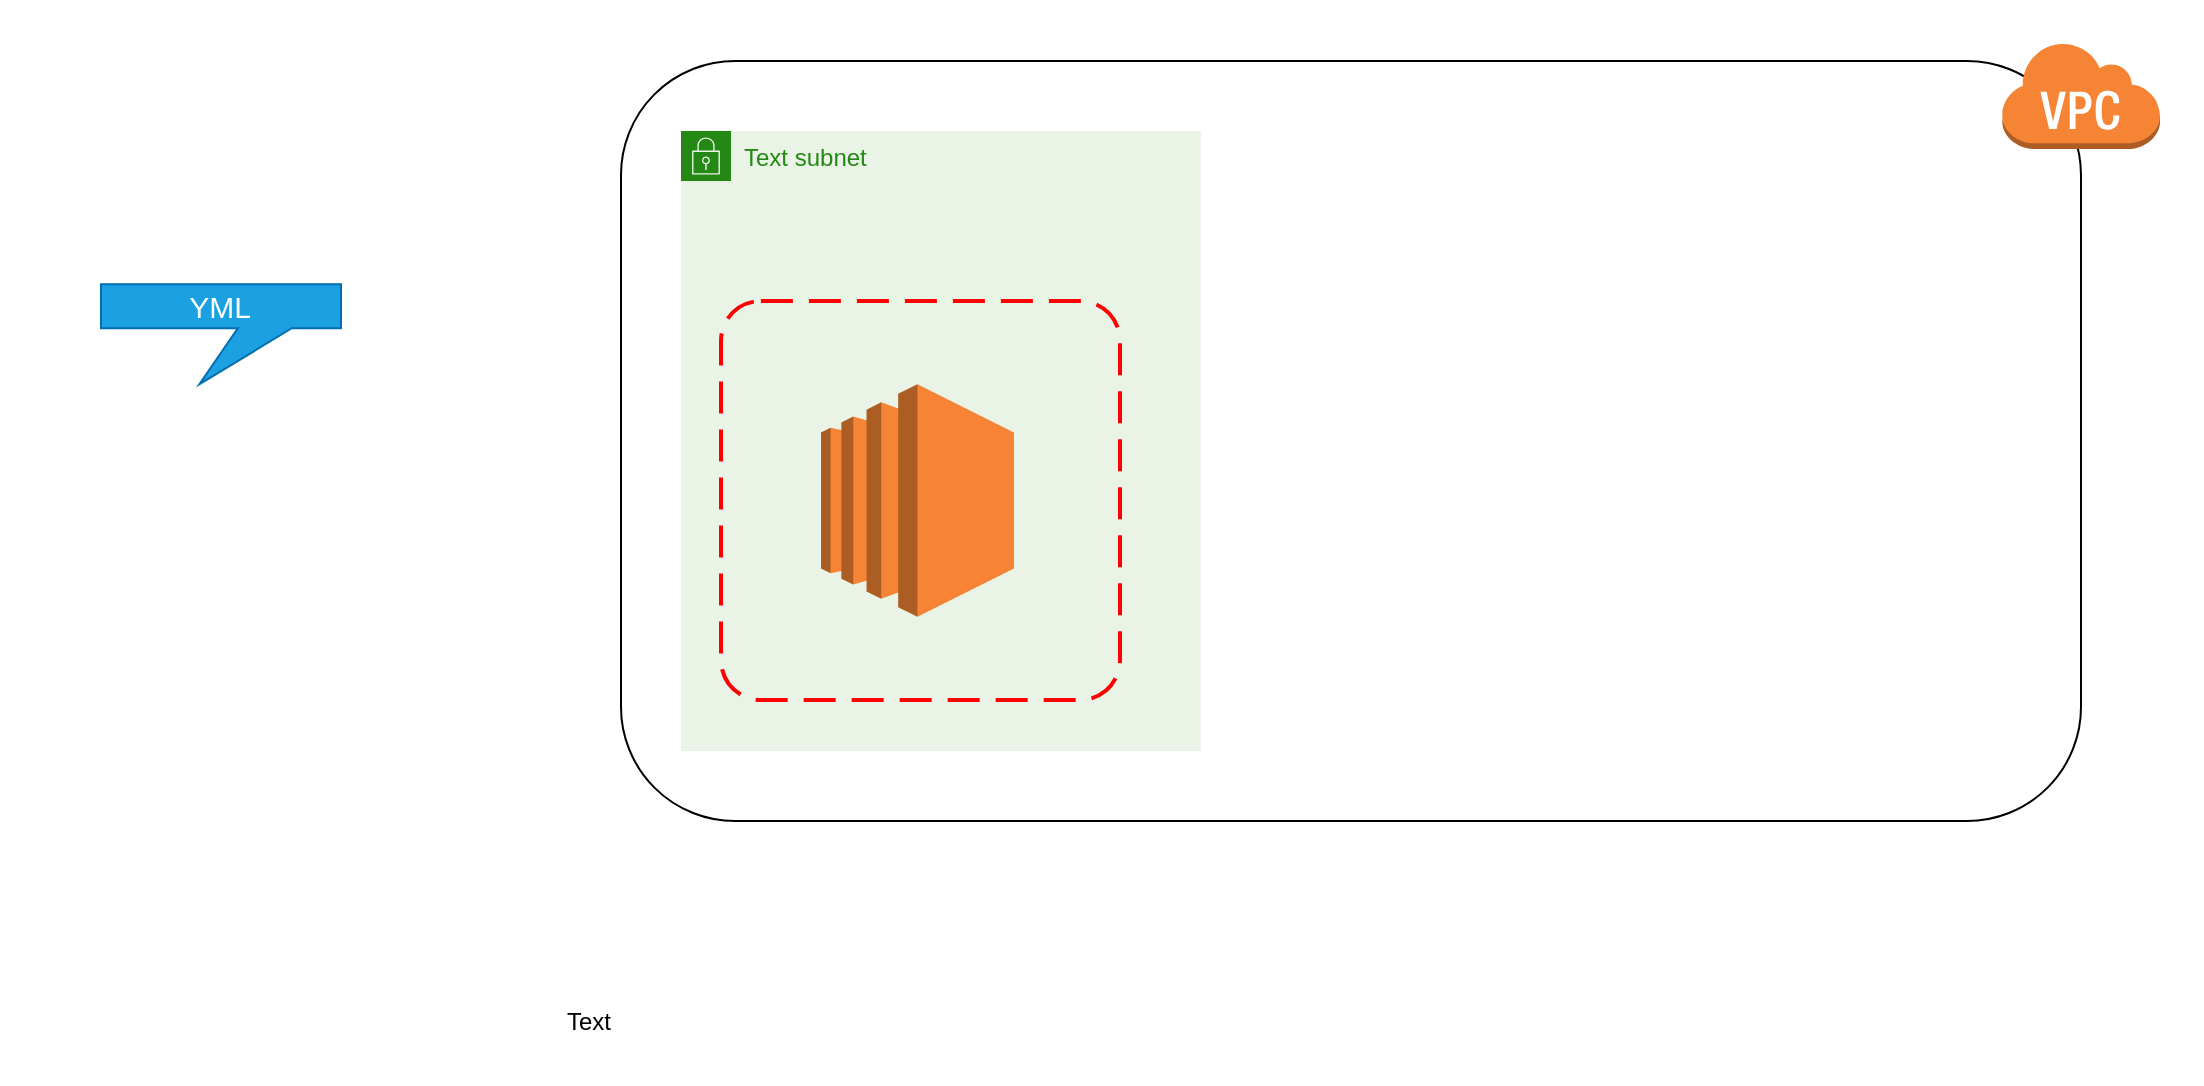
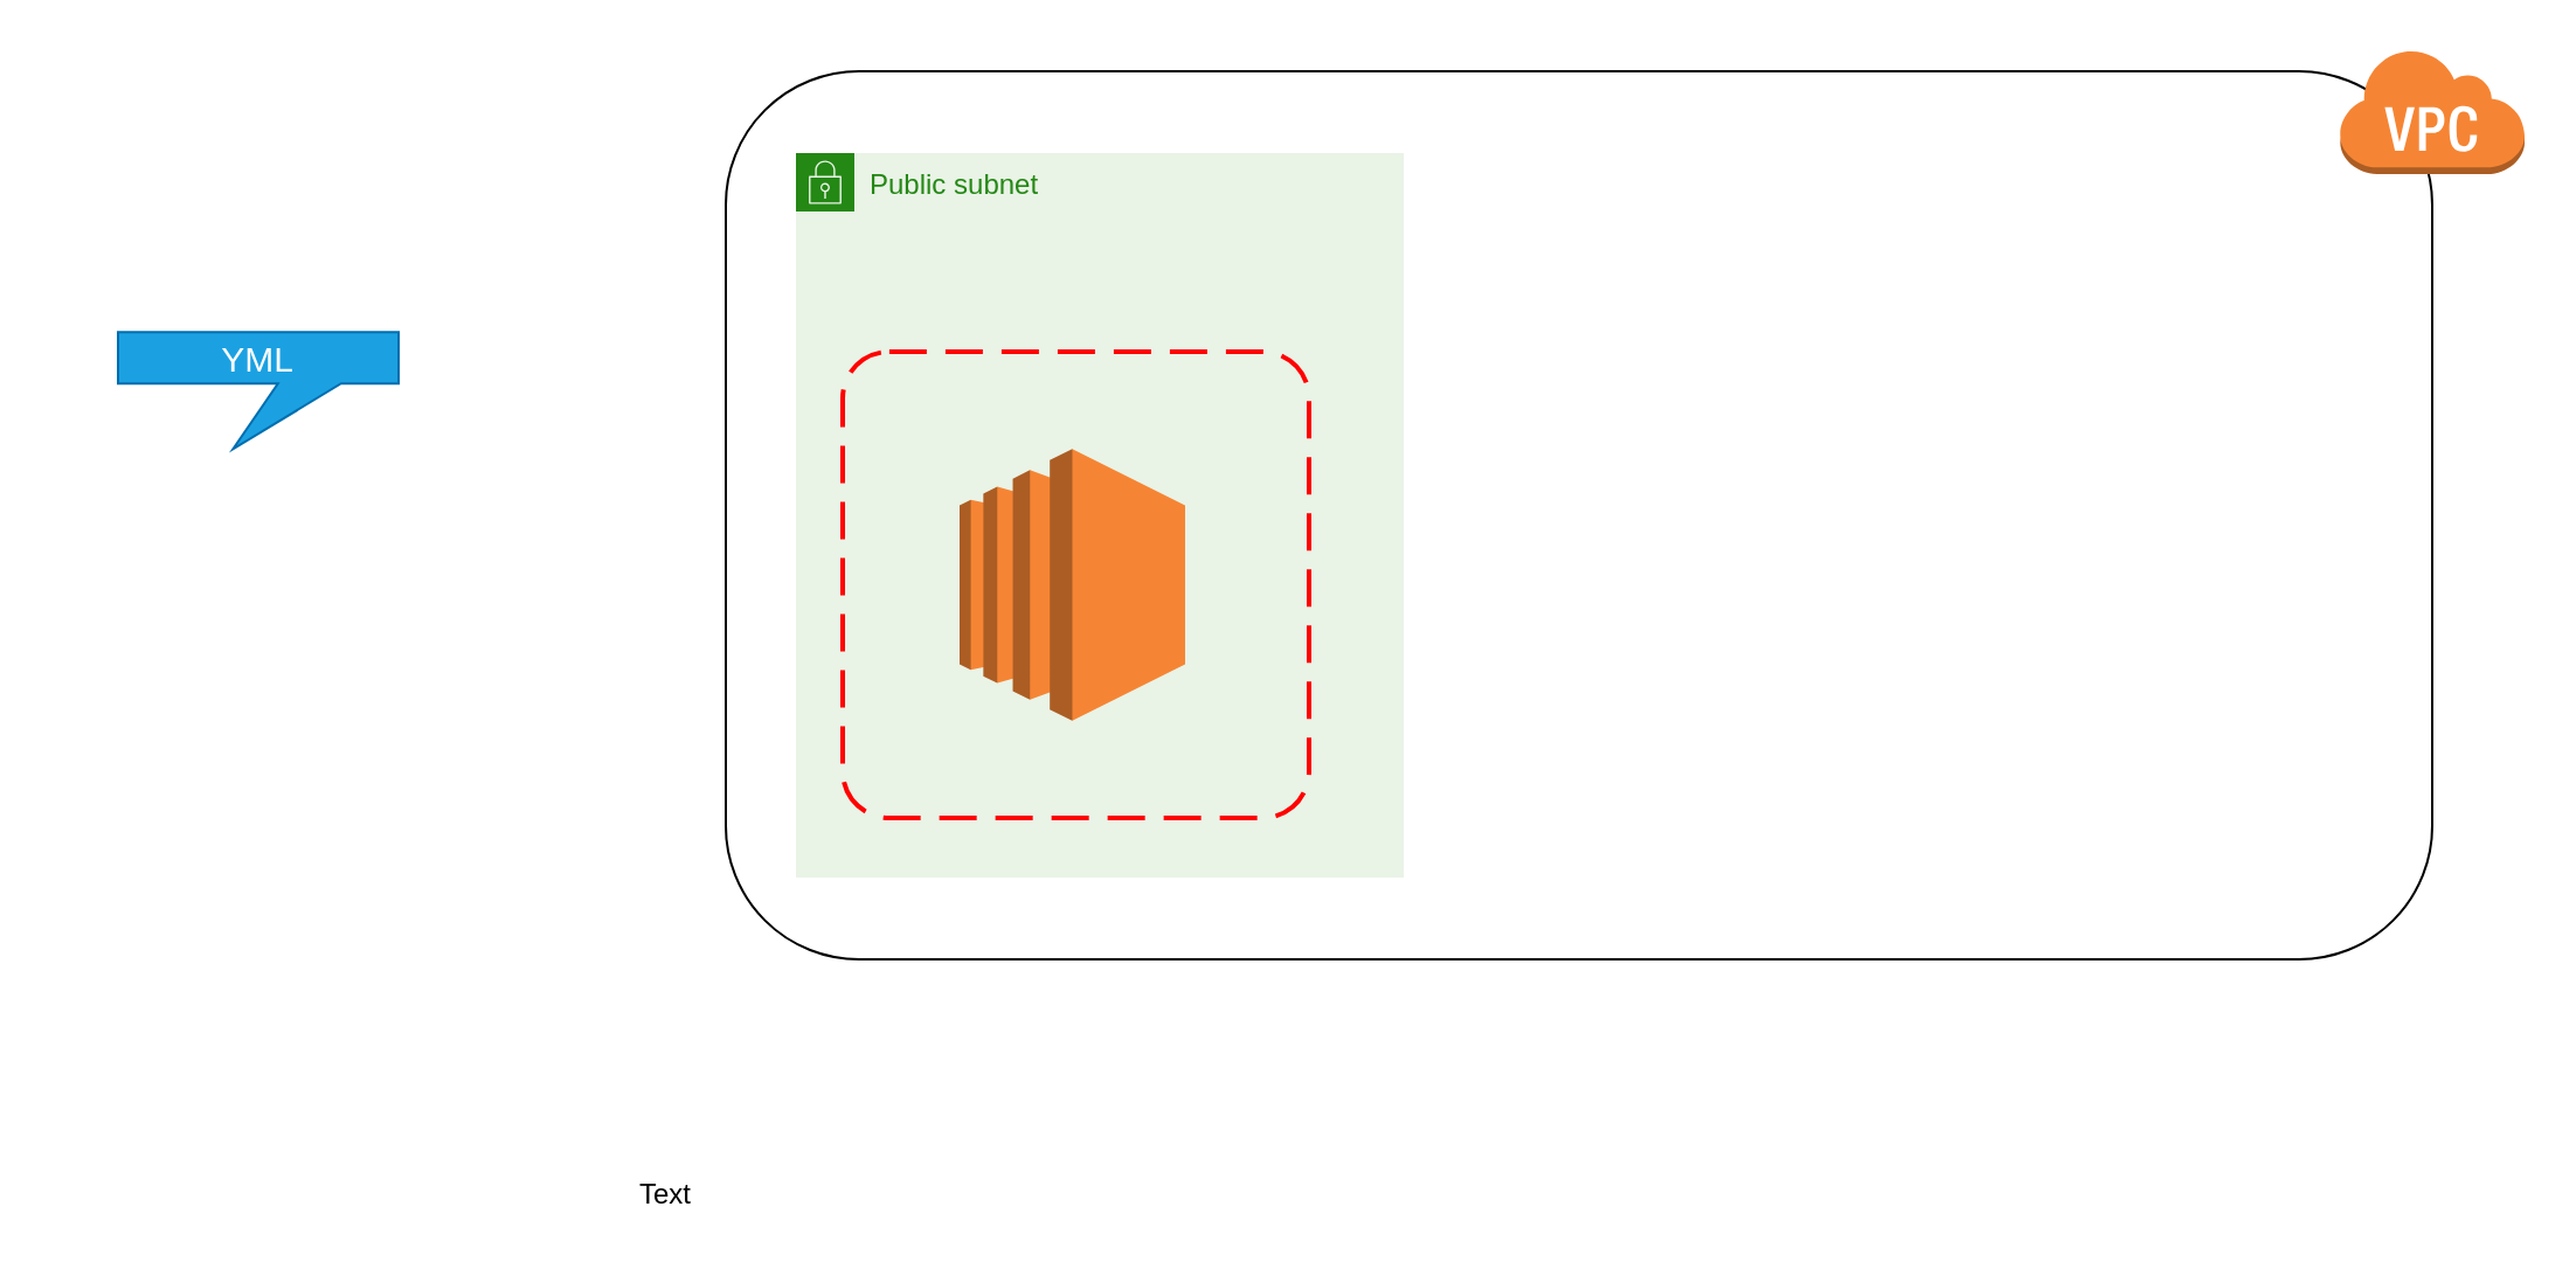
  <mxCell id="0" />
  <mxCell id="1" parent="0" />
  <mxCell id="2" value="" style="rounded=1;whiteSpace=wrap;html=1;" vertex="1" parent="1"><mxGeometry x="310" y="30" width="730" height="380" as="geometry" /></mxCell>
  <mxCell id="3" value="" style="outlineConnect=0;dashed=0;verticalLabelPosition=bottom;verticalAlign=top;align=center;html=1;shape=mxgraph.aws3.virtual_private_cloud;fillColor=#F58534;gradientColor=none;" vertex="1" parent="1"><mxGeometry x="1000" y="20" width="79.5" height="54" as="geometry" /></mxCell>
- <mxCell id="4" value="Text subnet" style="points=[[0,0],[0.25,0],[0.5,0],[0.75,0],[1,0],[1,0.25],[1,0.5],[1,0.75],[1,1],[0.75,1],[0.5,1],[0.25,1],[0,1],[0,0.75],[0,0.5],[0,0.25]];outlineConnect=0;gradientColor=none;html=1;whiteSpace=wrap;fontSize=12;fontStyle=0;shape=mxgraph.aws4.group;grIcon=mxgraph.aws4.group_security_group;grStroke=0;strokeColor=#248814;fillColor=#E9F3E6;verticalAlign=top;align=left;spacingLeft=30;fontColor=#248814;dashed=0;" vertex="1" parent="1"><mxGeometry x="340" y="65" width="260" height="310" as="geometry" /></mxCell>
+ <mxCell id="4" value="Public subnet" style="points=[[0,0],[0.25,0],[0.5,0],[0.75,0],[1,0],[1,0.25],[1,0.5],[1,0.75],[1,1],[0.75,1],[0.5,1],[0.25,1],[0,1],[0,0.75],[0,0.5],[0,0.25]];outlineConnect=0;gradientColor=none;html=1;whiteSpace=wrap;fontSize=12;fontStyle=0;shape=mxgraph.aws4.group;grIcon=mxgraph.aws4.group_security_group;grStroke=0;strokeColor=#248814;fillColor=#E9F3E6;verticalAlign=top;align=left;spacingLeft=30;fontColor=#248814;dashed=0;" vertex="1" parent="1"><mxGeometry x="340" y="65" width="260" height="310" as="geometry" /></mxCell>
  <mxCell id="5" value="" style="rounded=1;arcSize=10;dashed=1;strokeColor=#ff0000;fillColor=none;gradientColor=none;dashPattern=8 4;strokeWidth=2;" vertex="1" parent="1"><mxGeometry x="360" y="150" width="199.5" height="199.5" as="geometry" /></mxCell>
  <mxCell id="6" value="" style="outlineConnect=0;dashed=0;verticalLabelPosition=bottom;verticalAlign=top;align=center;html=1;shape=mxgraph.aws3.ec2;fillColor=#F58534;gradientColor=none;" vertex="1" parent="1"><mxGeometry x="410" y="191.63" width="96.5" height="116.25" as="geometry" /></mxCell>
- <mxCell id="7" value="Text" style="text;html=1;align=center;verticalAlign=middle;resizable=0;points=[];autosize=1;" vertex="1" parent="1"><mxGeometry x="274" y="501" width="40" height="20" as="geometry" /></mxCell>
+ <mxCell id="7" value="Text" style="text;html=1;align=center;verticalAlign=middle;resizable=0;points=[];autosize=1;" vertex="1" parent="1"><mxGeometry x="264" y="501" width="40" height="20" as="geometry" /></mxCell>
  <mxCell id="8" value="" style="shape=image;html=1;verticalAlign=top;verticalLabelPosition=bottom;labelBackgroundColor=#ffffff;imageAspect=0;aspect=fixed;image=https://cdn3.iconfinder.com/data/icons/free-social-icons/67/github_circle_color-128.png" vertex="1" parent="1"><mxGeometry x="20" y="179.88" width="128" height="128" as="geometry" /></mxCell>
  <mxCell id="9" value="&lt;font style=&quot;font-size: 15px&quot;&gt;YML&lt;/font&gt;" style="shape=callout;whiteSpace=wrap;html=1;perimeter=calloutPerimeter;base=27;size=28;position=0.57;position2=0.41;fillColor=#1ba1e2;strokeColor=#006EAF;fontColor=#ffffff;" vertex="1" parent="1"><mxGeometry x="50" y="141.63" width="120" height="50" as="geometry" /></mxCell>
